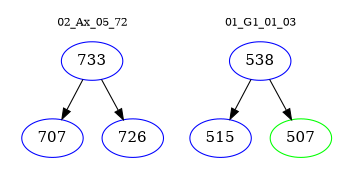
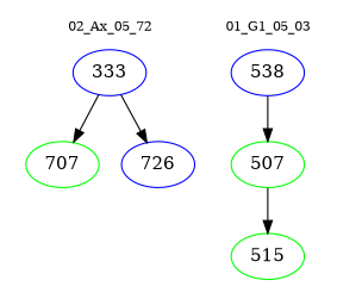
  digraph {
    node [color=blue]
    edge [color=black]
-   n1 [label=733]
-   n2 [label=707]
+   n1 [label=333]
+   n2 [color=green label=707]
    n3 [label=726]
    n4 [label=538]
-   n5 [label=515]
+   n5 [color=green label=515]
    n6 [color=green label=507]
    subgraph cluster_1 {
      color=white
      fontsize=10
      label="02_Ax_05_72"
      n1
      n2
      n3
    }
    subgraph cluster_2 {
      color=white
      fontsize=10
-     label="01_G1_01_03"
+     label="01_G1_05_03"
      n4
      n5
      n6
    }
    n1 -> n2
    n1 -> n3
-   n4 -> n5
+   n6 -> n5
    n4 -> n6
  }
